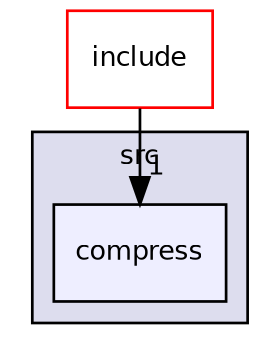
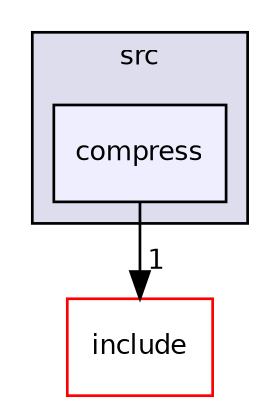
  digraph {
    compound=true
    node [fontname=Helvetica fontsize=10 shape=box style=filled]
    n1 [fillcolor="#eeeeff" label=compress pencolor=black]
    n2 [color=red fillcolor=white label=include]
    subgraph cluster_1 {
      bgcolor="#ddddee"
      fontname=Helvetica
      fontsize=10
      label=src
      pencolor=black
      n1
    }
-   n2 -> n1 [headlabel=1 labeldistance=1.5 labelfontname=Helvetica labelfontsize=10]
+   n1 -> n2 [headlabel=1 labeldistance=1.5 labelfontname=Helvetica labelfontsize=10]
  }
